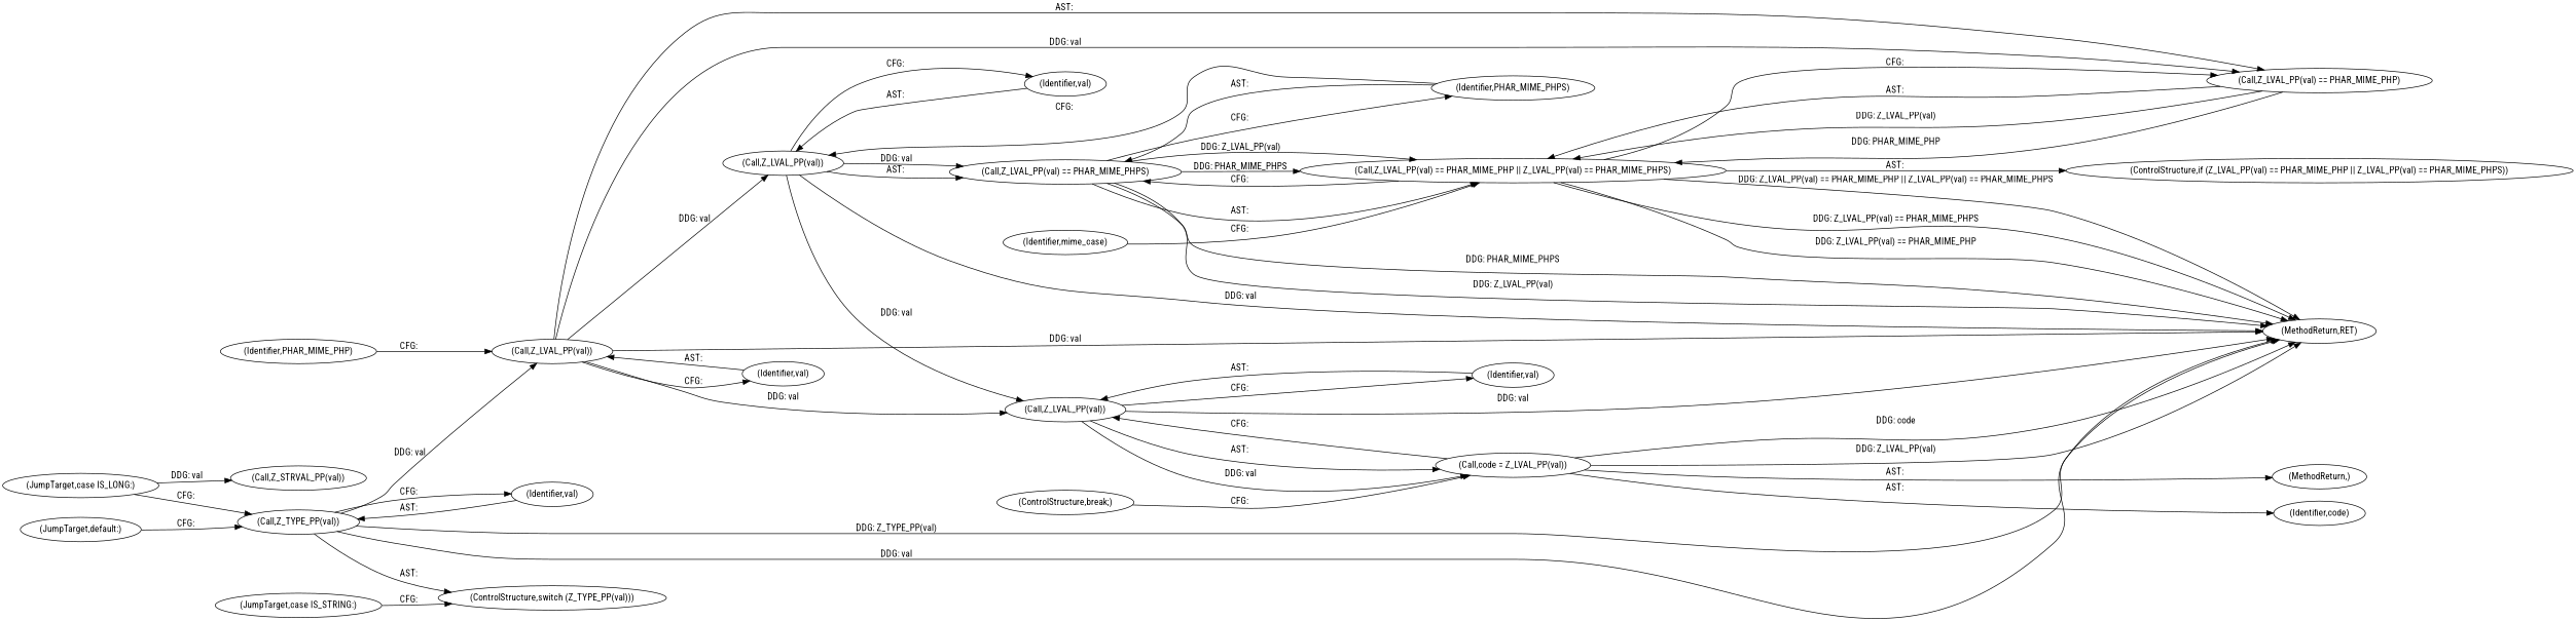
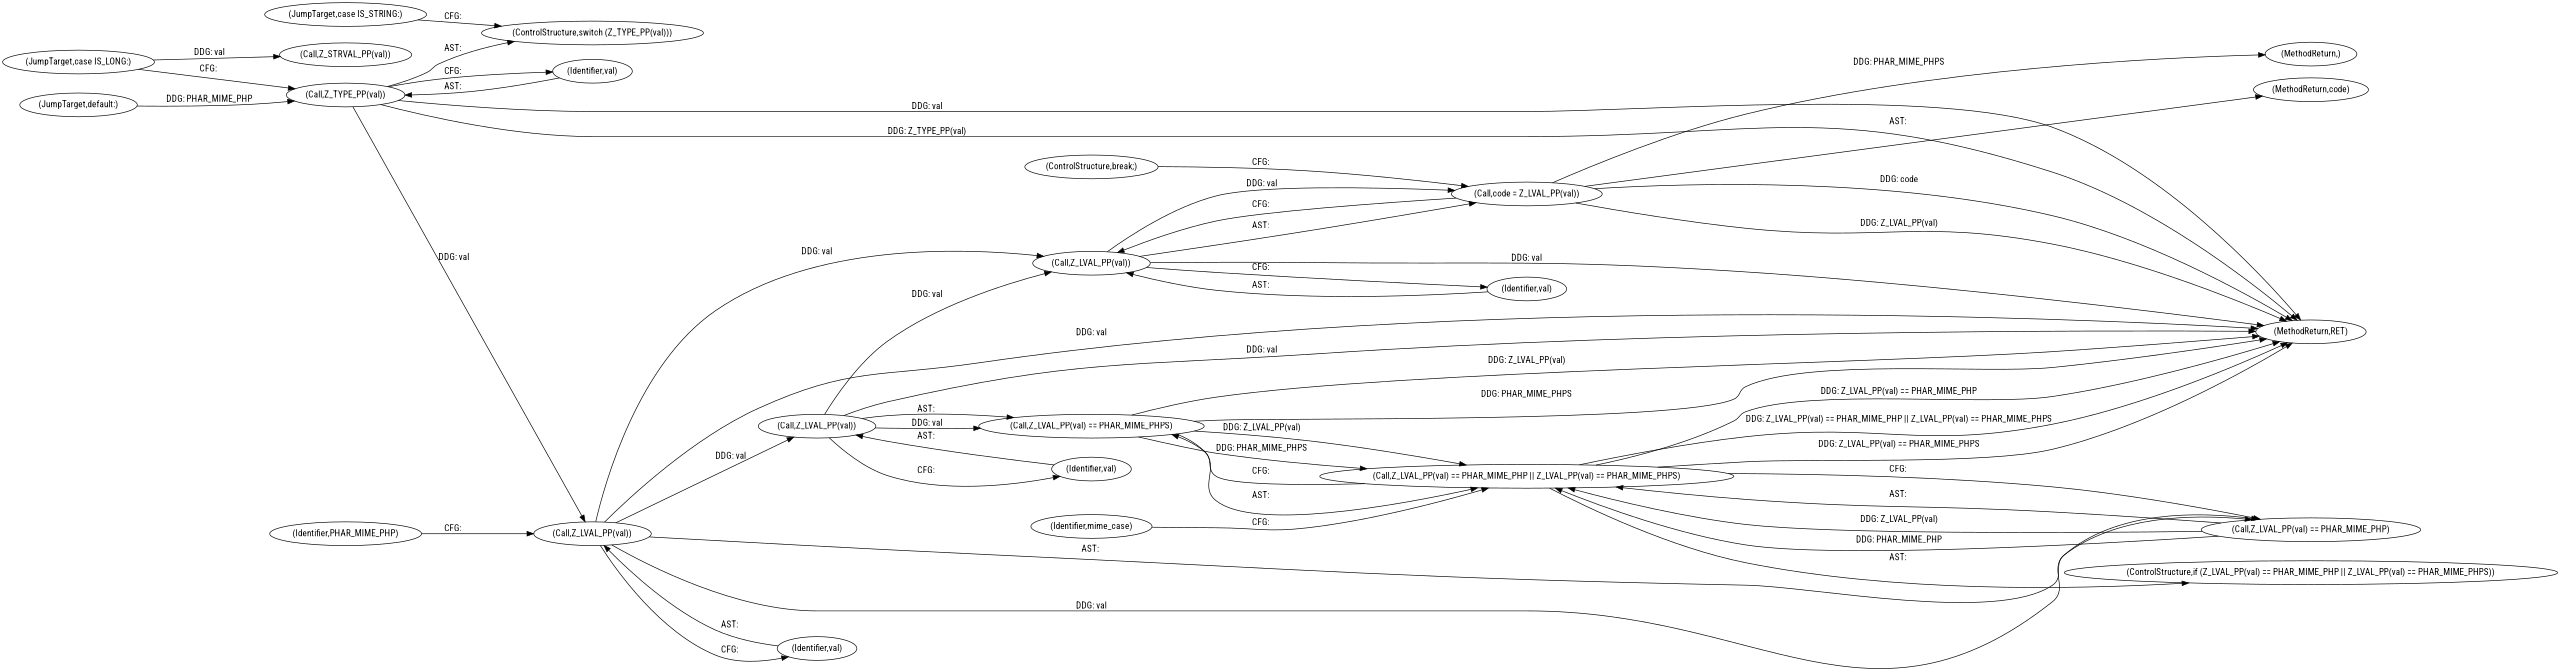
  digraph {
    fontname="Roboto Condensed"
    rankdir=LR
    node [fontname="Roboto Condensed"]
    edge [fontname="Roboto Condensed"]
    n1 [label="(Call,Z_LVAL_PP(val))"]
    n2 [label="(Call,Z_LVAL_PP(val) == PHAR_MIME_PHPS)"]
    n3 [label="(Call,Z_LVAL_PP(val))"]
    n4 [label="(MethodReturn,RET)"]
    n5 [label="(Identifier,val)"]
    n6 [label="(Call,Z_LVAL_PP(val) == PHAR_MIME_PHP || Z_LVAL_PP(val) == PHAR_MIME_PHPS)"]
-   n7 [label="(Identifier,PHAR_MIME_PHPS)"]
    n8 [label="(Call,code = Z_LVAL_PP(val))"]
    n9 [label="(Identifier,val)"]
    n10 [label="(Call,Z_LVAL_PP(val))"]
    n11 [label="(Identifier,val)"]
    n12 [label="(Call,Z_LVAL_PP(val) == PHAR_MIME_PHP)"]
    n13 [label="(Call,Z_TYPE_PP(val))"]
    n14 [label="(ControlStructure,switch (Z_TYPE_PP(val)))"]
    n15 [label="(Identifier,val)"]
    n16 [label="(Call,Z_STRVAL_PP(val))"]
    n17 [label="(ControlStructure,if (Z_LVAL_PP(val) == PHAR_MIME_PHP || Z_LVAL_PP(val) == PHAR_MIME_PHPS))"]
    n18 [label="(MethodReturn,)"]
-   n19 [label="(Identifier,code)"]
+   n19 [label="(MethodReturn,code)"]
    n20 [label="(Identifier,PHAR_MIME_PHP)"]
    n21 [label="(JumpTarget,case IS_LONG:)"]
    n22 [label="(JumpTarget,default:)"]
    n23 [label="(Identifier,mime_case)"]
    n24 [label="(JumpTarget,case IS_STRING:)"]
    n25 [label="(ControlStructure,break;)"]
    n1 -> n2 [label="AST: "]
    n1 -> n2 [label="DDG: val"]
    n1 -> n3 [label="DDG: val"]
    n1 -> n4 [label="DDG: val"]
    n1 -> n5 [label="CFG: "]
    n2 -> n4 [label="DDG: Z_LVAL_PP(val)"]
    n2 -> n4 [label="DDG: PHAR_MIME_PHPS"]
    n2 -> n6 [label="AST: "]
    n2 -> n6 [label="DDG: Z_LVAL_PP(val)"]
    n2 -> n6 [label="DDG: PHAR_MIME_PHPS"]
-   n2 -> n7 [label="CFG: "]
    n3 -> n4 [label="DDG: val"]
    n3 -> n8 [label="AST: "]
    n3 -> n8 [label="DDG: val"]
    n3 -> n9 [label="CFG: "]
    n5 -> n1 [label="AST: "]
    n6 -> n2 [label="CFG: "]
    n6 -> n4 [label="DDG: Z_LVAL_PP(val) == PHAR_MIME_PHP"]
    n6 -> n4 [label="DDG: Z_LVAL_PP(val) == PHAR_MIME_PHP || Z_LVAL_PP(val) == PHAR_MIME_PHPS"]
    n6 -> n4 [label="DDG: Z_LVAL_PP(val) == PHAR_MIME_PHPS"]
    n6 -> n12 [label="CFG: "]
    n6 -> n17 [label="AST: "]
-   n7 -> n1 [label="CFG: "]
-   n7 -> n2 [label="AST: "]
    n8 -> n3 [label="CFG: "]
    n8 -> n4 [label="DDG: code"]
    n8 -> n4 [label="DDG: Z_LVAL_PP(val)"]
-   n8 -> n18 [label="AST: "]
+   n8 -> n18 [label="DDG: PHAR_MIME_PHPS"]
    n8 -> n19 [label="AST: "]
    n9 -> n3 [label="AST: "]
    n10 -> n1 [label="DDG: val"]
    n10 -> n3 [label="DDG: val"]
    n10 -> n4 [label="DDG: val"]
    n10 -> n11 [label="CFG: "]
    n10 -> n12 [label="AST: "]
    n10 -> n12 [label="DDG: val"]
    n11 -> n10 [label="AST: "]
    n12 -> n6 [label="AST: "]
    n12 -> n6 [label="DDG: Z_LVAL_PP(val)"]
    n12 -> n6 [label="DDG: PHAR_MIME_PHP"]
    n13 -> n4 [label="DDG: val"]
    n13 -> n4 [label="DDG: Z_TYPE_PP(val)"]
    n13 -> n10 [label="DDG: val"]
    n13 -> n14 [label="AST: "]
    n13 -> n15 [label="CFG: "]
    n15 -> n13 [label="AST: "]
    n20 -> n10 [label="CFG: "]
    n21 -> n13 [label="CFG: "]
    n21 -> n16 [label="DDG: val"]
-   n22 -> n13 [label="CFG: "]
+   n22 -> n13 [label="DDG: PHAR_MIME_PHP"]
    n23 -> n6 [label="CFG: "]
    n24 -> n14 [label="CFG: "]
    n25 -> n8 [label="CFG: "]
  }
